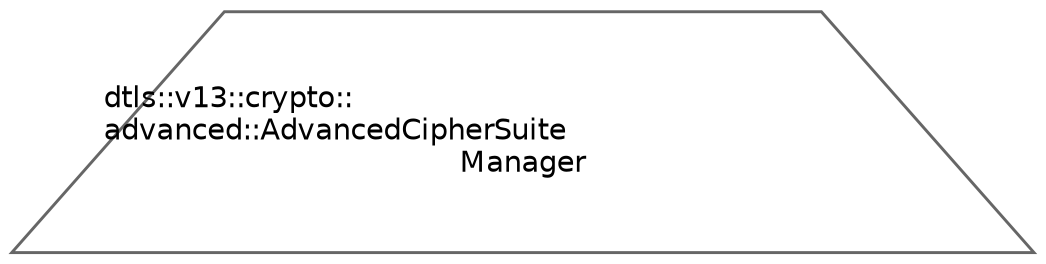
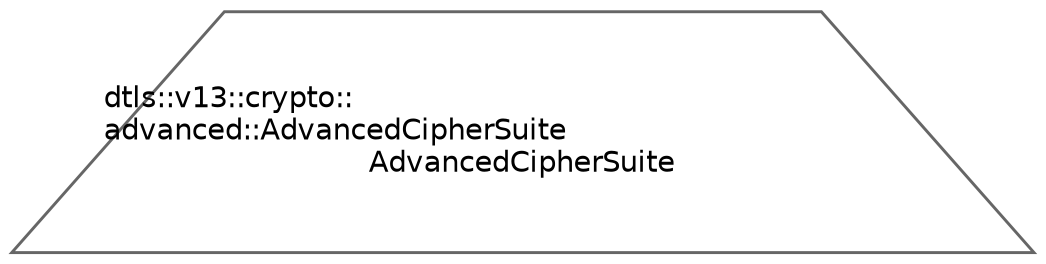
  digraph {
    rankdir=LR
-   n1 [color=grey40 fillcolor=white fontname=Helvetica fontsize=10 height=0.2 label="dtls::v13::crypto::\ladvanced::AdvancedCipherSuite\lManager" shape=trapezium style=filled width=0.4]
+   n1 [color=grey40 fillcolor=white fontname=Helvetica fontsize=10 height=0.2 label="dtls::v13::crypto::\ladvanced::AdvancedCipherSuite\lAdvancedCipherSuite" shape=trapezium style=filled width=0.4]
  }
